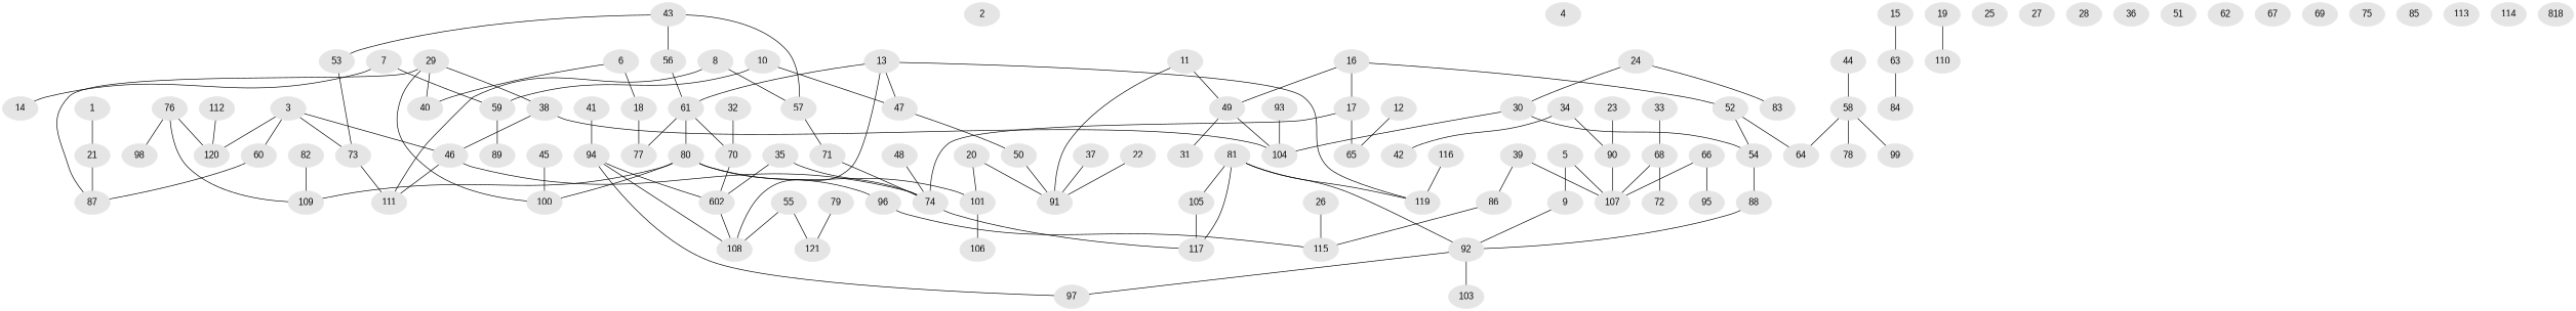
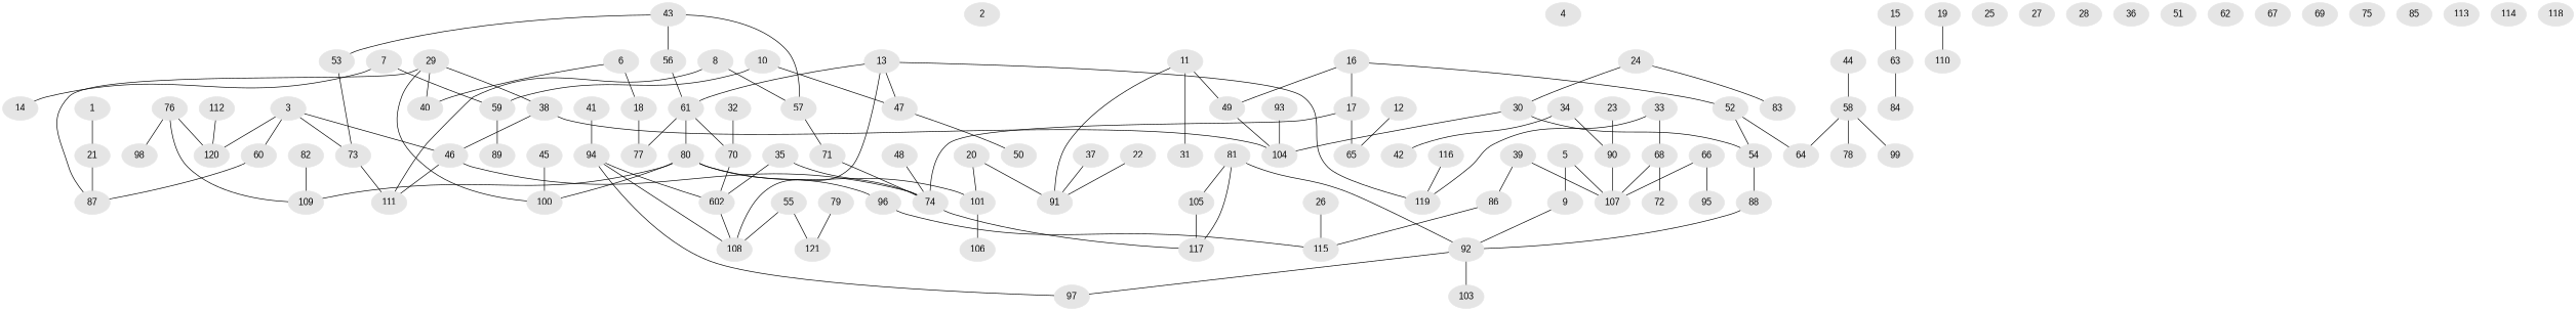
  graph {
    fontname="Liberation Sans"
    node [color=gray90 fontname="Liberation Sans" style=filled]
    edge [fontname="Liberation Sans"]
    1
    21
    2
    3
    120
    46
    60
    73
    111
    74
    87
    4
    5
    9
    107
    92
    6
    18
    40
    77
    7
    14
    59
    89
    8
    57
    71
    103
    97
    10
    47
    50
    11
    31
    49
    91
    104
    12
    65
    13
    61
    108
    119
    70
    80
    15
    63
    84
    16
    17
    52
    54
    64
    117
    19
    110
    20
    101
    106
    22
    23
    90
    24
    30
    83
    25
    26
    115
    27
    28
    29
    38
    100
    88
    32
    n76 [label=602]
    33
    68
    72
    34
    42
    35
    36
    37
    39
    86
    41
    94
    43
    53
    56
    44
    58
    78
    99
    45
    48
    51
    55
    121
    109
    96
    62
    66
    95
    67
    69
    75
    76
    98
    79
    81
    105
    82
    85
    93
    112
    113
    114
    116
-   118 [label=818]
+   118
    1 -- 21
    21 -- 87
    3 -- 120
    3 -- 46
    3 -- 60
    3 -- 73
    46 -- 111
    46 -- 74
    60 -- 87
    73 -- 111
    74 -- 117
    5 -- 9
    5 -- 107
    9 -- 92
    92 -- 103
    92 -- 97
    6 -- 18
    6 -- 40
    18 -- 77
    7 -- 14
    7 -- 59
    59 -- 89
    8 -- 111
    8 -- 57
    57 -- 71
    71 -- 74
    10 -- 59
    10 -- 47
    47 -- 50
-   50 -- 91
-   49 -- 31
+   11 -- 31
    11 -- 49
    11 -- 91
    49 -- 104
    12 -- 65
    13 -- 47
    13 -- 61
    13 -- 108
    13 -- 119
    61 -- 77
    61 -- 70
    61 -- 80
    70 -- n76
    80 -- 101
    80 -- 100
    80 -- 109
    80 -- 96
    15 -- 63
    63 -- 84
    16 -- 49
    16 -- 17
    16 -- 52
    17 -- 74
    17 -- 65
    52 -- 54
    52 -- 64
    54 -- 88
    19 -- 110
    20 -- 91
    20 -- 101
    101 -- 106
    22 -- 91
    23 -- 90
    90 -- 107
    24 -- 30
    24 -- 83
    30 -- 104
    30 -- 54
    26 -- 115
    29 -- 87
    29 -- 40
    29 -- 38
    29 -- 100
    38 -- 46
    38 -- 104
    88 -- 92
    32 -- 70
    n76 -- 108
-   81 -- 119
+   33 -- 119
    33 -- 68
    68 -- 107
    68 -- 72
    34 -- 90
    34 -- 42
    35 -- 74
    35 -- n76
    37 -- 91
    39 -- 107
    39 -- 86
    86 -- 115
    41 -- 94
    94 -- 97
    94 -- 108
    94 -- n76
    43 -- 57
    43 -- 53
    43 -- 56
    53 -- 73
    56 -- 61
    44 -- 58
    58 -- 64
    58 -- 78
    58 -- 99
    45 -- 100
    48 -- 74
    55 -- 108
    55 -- 121
    96 -- 115
    66 -- 107
    66 -- 95
    76 -- 120
    76 -- 109
    76 -- 98
    79 -- 121
    81 -- 92
    81 -- 117
    81 -- 105
    105 -- 117
    82 -- 109
    93 -- 104
    112 -- 120
    116 -- 119
  }
